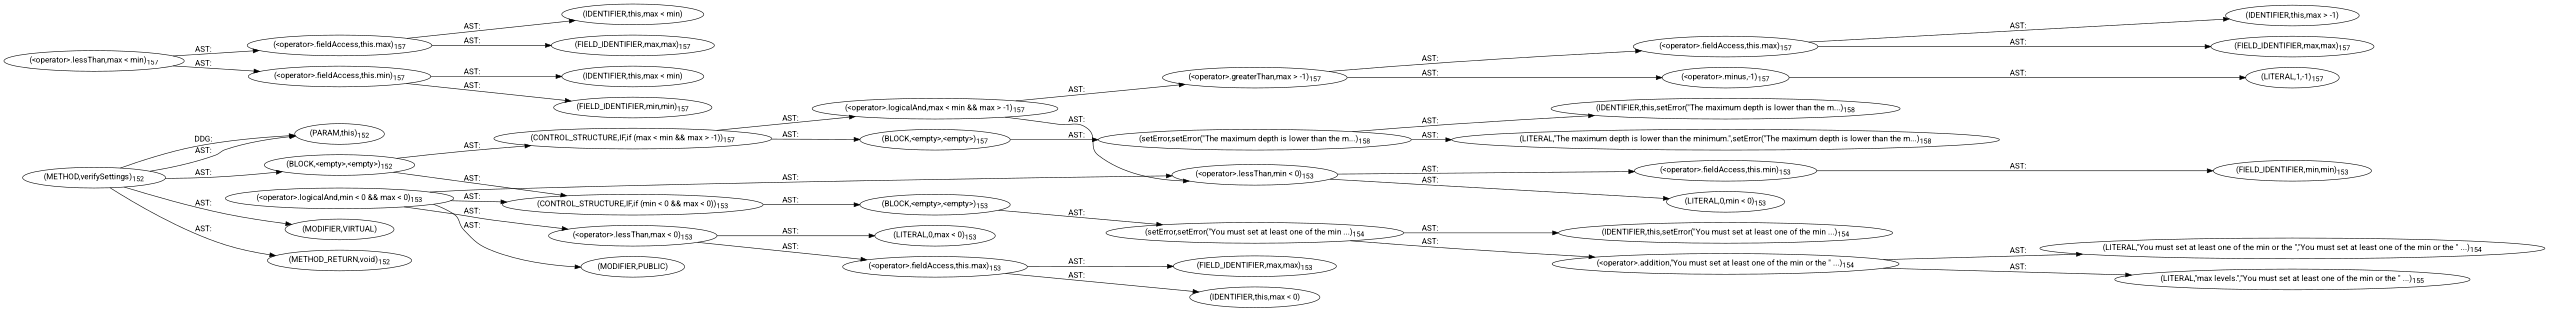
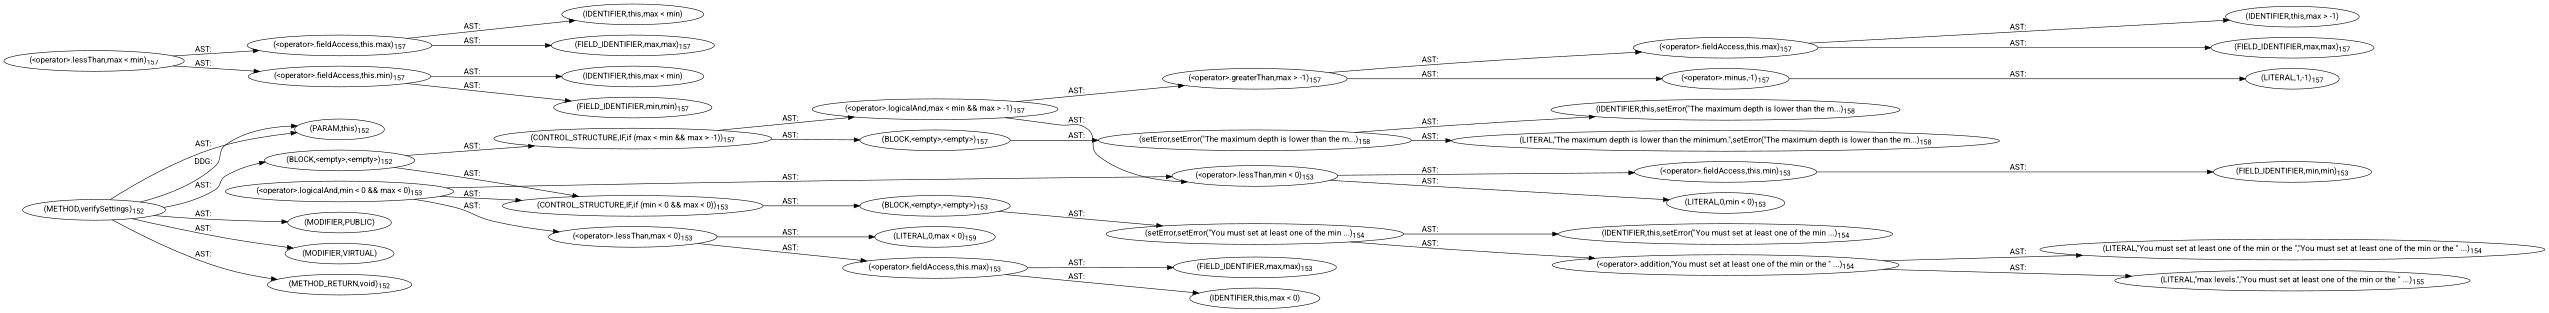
  digraph {
    fontname=Roboto
    rankdir=LR
    node [fontname=Roboto]
    edge [fontname=Roboto]
    n1 [label=<(METHOD,verifySettings)<SUB>152</SUB>>]
    n2 [label=<(PARAM,this)<SUB>152</SUB>>]
    n3 [label=<(BLOCK,&lt;empty&gt;,&lt;empty&gt;)<SUB>152</SUB>>]
    n4 [label=<(MODIFIER,PUBLIC)>]
    n5 [label=<(MODIFIER,VIRTUAL)>]
    n6 [label=<(METHOD_RETURN,void)<SUB>152</SUB>>]
    n7 [label=<(CONTROL_STRUCTURE,IF,if (min &lt; 0 &amp;&amp; max &lt; 0))<SUB>153</SUB>>]
    n8 [label=<(CONTROL_STRUCTURE,IF,if (max &lt; min &amp;&amp; max &gt; -1))<SUB>157</SUB>>]
    n9 [label=<(BLOCK,&lt;empty&gt;,&lt;empty&gt;)<SUB>153</SUB>>]
    n10 [label=<(&lt;operator&gt;.logicalAnd,max &lt; min &amp;&amp; max &gt; -1)<SUB>157</SUB>>]
    n11 [label=<(BLOCK,&lt;empty&gt;,&lt;empty&gt;)<SUB>157</SUB>>]
    n12 [label=<(&lt;operator&gt;.logicalAnd,min &lt; 0 &amp;&amp; max &lt; 0)<SUB>153</SUB>>]
    n13 [label=<(&lt;operator&gt;.lessThan,min &lt; 0)<SUB>153</SUB>>]
    n14 [label=<(&lt;operator&gt;.lessThan,max &lt; 0)<SUB>153</SUB>>]
    n15 [label=<(setError,setError(&quot;You must set at least one of the min ...)<SUB>154</SUB>>]
    n16 [label=<(&lt;operator&gt;.fieldAccess,this.min)<SUB>153</SUB>>]
    n17 [label=<(LITERAL,0,min &lt; 0)<SUB>153</SUB>>]
    n18 [label=<(&lt;operator&gt;.fieldAccess,this.max)<SUB>153</SUB>>]
-   n19 [label=<(LITERAL,0,max &lt; 0)<SUB>153</SUB>>]
+   n19 [label=<(LITERAL,0,max &lt; 0)<SUB>159</SUB>>]
    n20 [label=<(FIELD_IDENTIFIER,min,min)<SUB>153</SUB>>]
    n21 [label=<(IDENTIFIER,this,max &lt; 0)>]
    n22 [label=<(FIELD_IDENTIFIER,max,max)<SUB>153</SUB>>]
    n23 [label=<(IDENTIFIER,this,setError(&quot;You must set at least one of the min ...)<SUB>154</SUB>>]
    n24 [label=<(&lt;operator&gt;.addition,&quot;You must set at least one of the min or the &quot; ...)<SUB>154</SUB>>]
    n25 [label=<(LITERAL,&quot;You must set at least one of the min or the &quot;,&quot;You must set at least one of the min or the &quot; ...)<SUB>154</SUB>>]
    n26 [label=<(LITERAL,&quot;max levels.&quot;,&quot;You must set at least one of the min or the &quot; ...)<SUB>155</SUB>>]
    n27 [label=<(&lt;operator&gt;.greaterThan,max &gt; -1)<SUB>157</SUB>>]
    n28 [label=<(setError,setError(&quot;The maximum depth is lower than the m...)<SUB>158</SUB>>]
    n29 [label=<(&lt;operator&gt;.lessThan,max &lt; min)<SUB>157</SUB>>]
    n30 [label=<(&lt;operator&gt;.fieldAccess,this.max)<SUB>157</SUB>>]
    n31 [label=<(&lt;operator&gt;.fieldAccess,this.min)<SUB>157</SUB>>]
    n32 [label=<(&lt;operator&gt;.fieldAccess,this.max)<SUB>157</SUB>>]
    n33 [label=<(&lt;operator&gt;.minus,-1)<SUB>157</SUB>>]
    n34 [label=<(IDENTIFIER,this,max &lt; min)>]
    n35 [label=<(FIELD_IDENTIFIER,max,max)<SUB>157</SUB>>]
    n36 [label=<(IDENTIFIER,this,max &lt; min)>]
    n37 [label=<(FIELD_IDENTIFIER,min,min)<SUB>157</SUB>>]
    n38 [label=<(IDENTIFIER,this,max &gt; -1)>]
    n39 [label=<(FIELD_IDENTIFIER,max,max)<SUB>157</SUB>>]
    n40 [label=<(LITERAL,1,-1)<SUB>157</SUB>>]
    n41 [label=<(IDENTIFIER,this,setError(&quot;The maximum depth is lower than the m...)<SUB>158</SUB>>]
    n42 [label=<(LITERAL,&quot;The maximum depth is lower than the minimum.&quot;,setError(&quot;The maximum depth is lower than the m...)<SUB>158</SUB>>]
    n1 -> n2 [label="AST: "]
    n1 -> n2 [label="DDG: "]
    n1 -> n3 [label="AST: "]
-   n12 -> n4 [label="AST: "]
+   n1 -> n4 [label="AST: "]
    n1 -> n5 [label="AST: "]
    n1 -> n6 [label="AST: "]
    n3 -> n7 [label="AST: "]
    n3 -> n8 [label="AST: "]
    n7 -> n9 [label="AST: "]
    n8 -> n10 [label="AST: "]
    n8 -> n11 [label="AST: "]
    n9 -> n15 [label="AST: "]
    n10 -> n13 [label="AST: "]
    n10 -> n27 [label="AST: "]
    n11 -> n28 [label="AST: "]
    n12 -> n7 [label="AST: "]
    n12 -> n13 [label="AST: "]
    n12 -> n14 [label="AST: "]
    n13 -> n16 [label="AST: "]
    n13 -> n17 [label="AST: "]
    n14 -> n18 [label="AST: "]
    n14 -> n19 [label="AST: "]
    n15 -> n23 [label="AST: "]
    n15 -> n24 [label="AST: "]
    n16 -> n20 [label="AST: "]
    n18 -> n21 [label="AST: "]
    n18 -> n22 [label="AST: "]
    n24 -> n25 [label="AST: "]
    n24 -> n26 [label="AST: "]
    n27 -> n32 [label="AST: "]
    n27 -> n33 [label="AST: "]
    n28 -> n41 [label="AST: "]
    n28 -> n42 [label="AST: "]
    n29 -> n30 [label="AST: "]
    n29 -> n31 [label="AST: "]
    n30 -> n34 [label="AST: "]
    n30 -> n35 [label="AST: "]
    n31 -> n36 [label="AST: "]
    n31 -> n37 [label="AST: "]
    n32 -> n38 [label="AST: "]
    n32 -> n39 [label="AST: "]
    n33 -> n40 [label="AST: "]
  }
